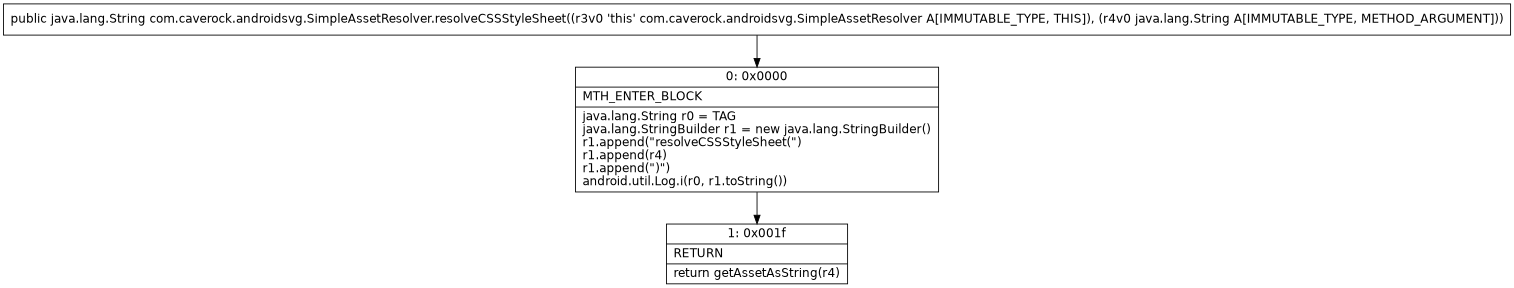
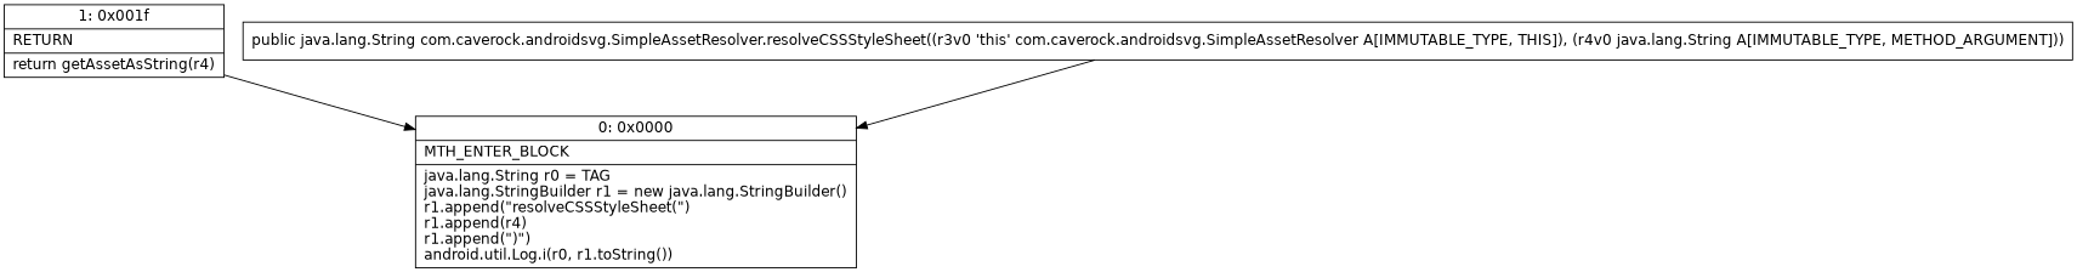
  digraph {
    fontname="DejaVu Sans"
    node [shape=record fontname="DejaVu Sans"]
    edge [fontname="DejaVu Sans"]
    n1 [label="{0\:\ 0x0000|MTH_ENTER_BLOCK\l|java.lang.String r0 = TAG\ljava.lang.StringBuilder r1 = new java.lang.StringBuilder()\lr1.append(\"resolveCSSStyleSheet(\")\lr1.append(r4)\lr1.append(\")\")\landroid.util.Log.i(r0, r1.toString())\l}"]
    n2 [label="{1\:\ 0x001f|RETURN\l|return getAssetAsString(r4)\l}"]
    n3 [label="{public java.lang.String com.caverock.androidsvg.SimpleAssetResolver.resolveCSSStyleSheet((r3v0 'this' com.caverock.androidsvg.SimpleAssetResolver A[IMMUTABLE_TYPE, THIS]), (r4v0 java.lang.String A[IMMUTABLE_TYPE, METHOD_ARGUMENT])) }"]
-   n1 -> n2
+   n2 -> n1
    n3 -> n1
  }
